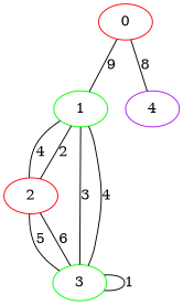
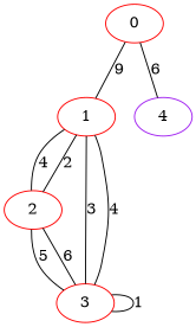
  graph {
    node [color=green weight=2]
-   1
+   1 [color=red]
    0 [color=red weight=1]
    4 [color=purple weight=4]
    2 [color=red weight=1]
-   3
+   3 [color=red]
    1 -- 2 [label=4]
    1 -- 2 [label=2]
    1 -- 3 [label=3]
    1 -- 3 [label=4]
    0 -- 1 [label=9]
-   0 -- 4 [label=8]
+   0 -- 4 [label=6]
    2 -- 3 [label=5]
    2 -- 3 [label=6]
    3 -- 3 [label=1]
  }
